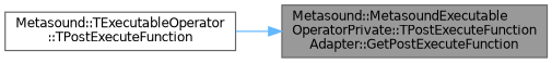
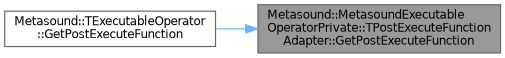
  digraph {
    rankdir=RL
    node [fontname=Helvetica fontsize=10 shape=box style=filled]
    n1 [color=gray40 fillcolor=grey60 fontcolor=black height=0.2 label="Metasound::MetasoundExecutable\lOperatorPrivate::TPostExecuteFunction\lAdapter::GetPostExecuteFunction" width=0.4]
-   n2 [color=grey40 fillcolor=white height=0.2 label="Metasound::TExecutableOperator\l::TPostExecuteFunction" width=0.4]
+   n2 [color=grey40 fillcolor=white height=0.2 label="Metasound::TExecutableOperator\l::GetPostExecuteFunction" width=0.4]
    n1 -> n2 [color=steelblue1 dir=back fontname=Helvetica fontsize=10 labelfontname=Helvetica labelfontsize=10 style=solid]
  }
